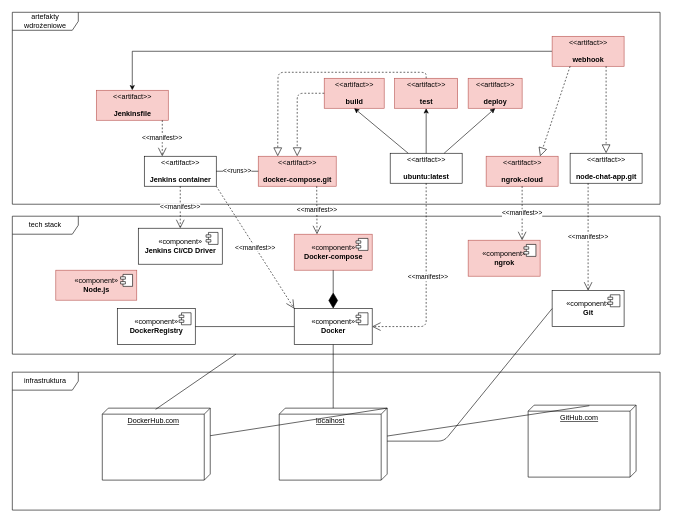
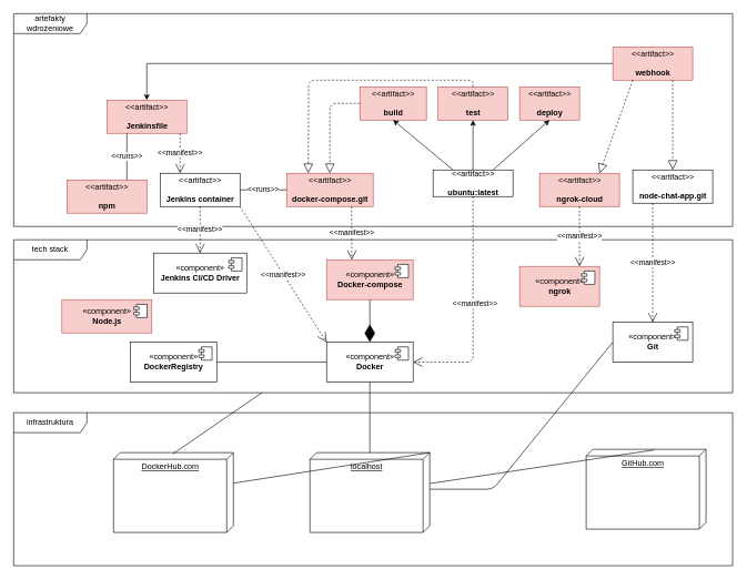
  <mxCell id="0" />
  <mxCell id="1" parent="0" />
  <mxCell id="2" value="infrastruktura" style="shape=umlFrame;whiteSpace=wrap;html=1;width=110;height=30;" vertex="1" parent="1"><mxGeometry x="20" y="620" width="1080" height="230" as="geometry" /></mxCell>
  <mxCell id="3" value="tech stack" style="shape=umlFrame;whiteSpace=wrap;html=1;width=110;height=30;" vertex="1" parent="1"><mxGeometry x="20" y="360" width="1080" height="230" as="geometry" /></mxCell>
  <mxCell id="4" value="artefakty wdrożeniowe" style="shape=umlFrame;whiteSpace=wrap;html=1;width=110;height=30;" vertex="1" parent="1"><mxGeometry x="20" y="20" width="1080" height="320" as="geometry" /></mxCell>
  <mxCell id="5" value="DockerHub.com" style="verticalAlign=top;align=center;spacingTop=8;spacingLeft=2;spacingRight=12;shape=cube;size=10;direction=south;fontStyle=4;html=1;" vertex="1" parent="1"><mxGeometry x="170" y="680" width="180" height="120" as="geometry" /></mxCell>
  <mxCell id="6" value="localhost" style="verticalAlign=top;align=center;spacingTop=8;spacingLeft=2;spacingRight=12;shape=cube;size=10;direction=south;fontStyle=4;html=1;" vertex="1" parent="1"><mxGeometry x="465" y="680" width="180" height="120" as="geometry" /></mxCell>
  <mxCell id="7" value="GitHub.com" style="verticalAlign=top;align=center;spacingTop=8;spacingLeft=2;spacingRight=12;shape=cube;size=10;direction=south;fontStyle=4;html=1;" vertex="1" parent="1"><mxGeometry x="880" y="675" width="180" height="120" as="geometry" /></mxCell>
  <mxCell id="8" value="«component»&lt;br&gt;&lt;b&gt;Docker&lt;/b&gt;" style="html=1;dropTarget=0;" vertex="1" parent="1"><mxGeometry x="490" y="514" width="130" height="60" as="geometry" /></mxCell>
  <mxCell id="9" value="" style="shape=module;jettyWidth=8;jettyHeight=4;" vertex="1" parent="8"><mxGeometry x="1" width="20" height="20" relative="1" as="geometry"><mxPoint x="-27" y="7" as="offset" /></mxGeometry></mxCell>
  <mxCell id="10" value="«component»&lt;br&gt;&lt;b&gt;DockerRegistry&lt;/b&gt;" style="html=1;dropTarget=0;" vertex="1" parent="1"><mxGeometry x="195" y="514" width="130" height="60" as="geometry" /></mxCell>
  <mxCell id="11" value="" style="shape=module;jettyWidth=8;jettyHeight=4;" vertex="1" parent="10"><mxGeometry x="1" width="20" height="20" relative="1" as="geometry"><mxPoint x="-27" y="7" as="offset" /></mxGeometry></mxCell>
  <mxCell id="12" value="«component»&lt;br&gt;&lt;b&gt;Git&lt;/b&gt;" style="html=1;dropTarget=0;" vertex="1" parent="1"><mxGeometry x="920" y="484" width="120" height="60" as="geometry" /></mxCell>
  <mxCell id="13" value="" style="shape=module;jettyWidth=8;jettyHeight=4;" vertex="1" parent="12"><mxGeometry x="1" width="20" height="20" relative="1" as="geometry"><mxPoint x="-27" y="7" as="offset" /></mxGeometry></mxCell>
  <mxCell id="14" value="«component»&lt;br&gt;&lt;b&gt;Jenkins CI/CD Driver&lt;/b&gt;" style="html=1;dropTarget=0;" vertex="1" parent="1"><mxGeometry x="230" y="380" width="140" height="60" as="geometry" /></mxCell>
  <mxCell id="15" value="" style="shape=module;jettyWidth=8;jettyHeight=4;" vertex="1" parent="14"><mxGeometry x="1" width="20" height="20" relative="1" as="geometry"><mxPoint x="-27" y="7" as="offset" /></mxGeometry></mxCell>
  <mxCell id="16" value="«component»&lt;br&gt;&lt;b&gt;Docker-compose&lt;/b&gt;" style="html=1;dropTarget=0;fillColor=#f8cecc;strokeColor=#b85450;" vertex="1" parent="1"><mxGeometry x="490" y="390" width="130" height="60" as="geometry" /></mxCell>
  <mxCell id="17" value="" style="shape=module;jettyWidth=8;jettyHeight=4;" vertex="1" parent="16"><mxGeometry x="1" width="20" height="20" relative="1" as="geometry"><mxPoint x="-27" y="7" as="offset" /></mxGeometry></mxCell>
  <mxCell id="18" value="" style="endArrow=none;html=1;exitX=0.017;exitY=0.506;exitDx=0;exitDy=0;exitPerimeter=0;" edge="1" parent="1" source="5" target="3"><mxGeometry width="50" height="50" relative="1" as="geometry"><mxPoint x="540" y="450" as="sourcePoint" /><mxPoint x="590" y="400" as="targetPoint" /></mxGeometry></mxCell>
  <mxCell id="19" value="" style="endArrow=none;html=1;exitX=1;exitY=0.5;exitDx=0;exitDy=0;entryX=0;entryY=0.5;entryDx=0;entryDy=0;" edge="1" parent="1" source="10" target="8"><mxGeometry width="50" height="50" relative="1" as="geometry"><mxPoint x="540" y="450" as="sourcePoint" /><mxPoint x="590" y="400" as="targetPoint" /></mxGeometry></mxCell>
  <mxCell id="20" value="" style="endArrow=none;html=1;entryX=0.5;entryY=1;entryDx=0;entryDy=0;" edge="1" parent="1" source="6" target="8"><mxGeometry width="50" height="50" relative="1" as="geometry"><mxPoint x="540" y="450" as="sourcePoint" /><mxPoint x="590" y="400" as="targetPoint" /></mxGeometry></mxCell>
  <mxCell id="21" value="" style="endArrow=none;html=1;exitX=0.008;exitY=0.433;exitDx=0;exitDy=0;exitPerimeter=0;" edge="1" parent="1" source="7" target="6"><mxGeometry width="50" height="50" relative="1" as="geometry"><mxPoint x="540" y="450" as="sourcePoint" /><mxPoint x="590" y="400" as="targetPoint" /></mxGeometry></mxCell>
  <mxCell id="22" value="" style="endArrow=none;html=1;entryX=0;entryY=0.5;entryDx=0;entryDy=0;exitX=0;exitY=0;exitDx=55;exitDy=0;exitPerimeter=0;" edge="1" parent="1" source="6" target="12"><mxGeometry width="50" height="50" relative="1" as="geometry"><mxPoint x="540" y="450" as="sourcePoint" /><mxPoint x="590" y="400" as="targetPoint" /><Array as="points"><mxPoint x="740" y="735" /></Array></mxGeometry></mxCell>
  <mxCell id="23" value="" style="endArrow=diamondThin;endFill=1;endSize=24;html=1;entryX=0.5;entryY=0;entryDx=0;entryDy=0;exitX=0.5;exitY=1;exitDx=0;exitDy=0;" edge="1" parent="1" source="16" target="8"><mxGeometry width="160" relative="1" as="geometry"><mxPoint x="480" y="420" as="sourcePoint" /><mxPoint x="640" y="420" as="targetPoint" /></mxGeometry></mxCell>
  <mxCell id="24" value="&amp;lt;&amp;lt;artifact&amp;gt;&amp;gt;&lt;br&gt;&lt;br&gt;&lt;b&gt;Jenkins container&lt;/b&gt;" style="text;html=1;align=center;verticalAlign=middle;dashed=0;fillColor=#ffffff;strokeColor=#000000;" vertex="1" parent="1"><mxGeometry x="240" y="260" width="120" height="50" as="geometry" /></mxCell>
- <mxCell id="25" value="&amp;lt;&amp;lt;artifact&amp;gt;&amp;gt;&lt;br&gt;&lt;br&gt;&lt;b&gt;ubuntu:latest&lt;/b&gt;" style="text;html=1;align=center;verticalAlign=middle;dashed=0;fillColor=#ffffff;strokeColor=#000000;" vertex="1" parent="1"><mxGeometry x="650" y="255" width="120" height="50" as="geometry" /></mxCell>
+ <mxCell id="25" value="&amp;lt;&amp;lt;artifact&amp;gt;&amp;gt;&lt;br&gt;&lt;br&gt;&lt;b&gt;ubuntu:latest&lt;/b&gt;" style="text;html=1;align=center;verticalAlign=middle;dashed=0;fillColor=#ffffff;strokeColor=#000000;" vertex="1" parent="1"><mxGeometry x="650" y="255" width="120" height="40" as="geometry" /></mxCell>
  <mxCell id="26" value="&amp;lt;&amp;lt;artifact&amp;gt;&amp;gt;&lt;br&gt;&lt;br&gt;&lt;b&gt;docker-compose.git&lt;/b&gt;" style="text;html=1;align=center;verticalAlign=middle;dashed=0;fillColor=#f8cecc;strokeColor=#b85450;" vertex="1" parent="1"><mxGeometry x="430" y="260" width="130" height="50" as="geometry" /></mxCell>
  <mxCell id="27" value="&amp;lt;&amp;lt;artifact&amp;gt;&amp;gt;&lt;br&gt;&lt;br&gt;&lt;b&gt;node-chat-app.git&lt;/b&gt;" style="text;html=1;align=center;verticalAlign=middle;dashed=0;fillColor=#ffffff;strokeColor=#000000;" vertex="1" parent="1"><mxGeometry x="950" y="255" width="120" height="50" as="geometry" /></mxCell>
  <mxCell id="28" value="&amp;lt;&amp;lt;artifact&amp;gt;&amp;gt;&lt;br&gt;&lt;br&gt;&lt;b&gt;test&lt;/b&gt;" style="text;html=1;align=center;verticalAlign=middle;dashed=0;fillColor=#f8cecc;strokeColor=#b85450;" vertex="1" parent="1"><mxGeometry x="657.5" width="105" height="50" as="geometry" y="130" /></mxCell>
  <mxCell id="29" value="&amp;lt;&amp;lt;artifact&amp;gt;&amp;gt;&lt;br&gt;&lt;br&gt;&lt;b&gt;build&lt;/b&gt;" style="text;html=1;align=center;verticalAlign=middle;dashed=0;fillColor=#f8cecc;strokeColor=#b85450;" vertex="1" parent="1"><mxGeometry x="540" width="100" height="50" as="geometry" y="130" /></mxCell>
  <mxCell id="30" value="&amp;lt;&amp;lt;artifact&amp;gt;&amp;gt;&lt;br&gt;&lt;br&gt;&lt;b&gt;deploy&lt;/b&gt;" style="text;html=1;align=center;verticalAlign=middle;dashed=0;fillColor=#f8cecc;strokeColor=#b85450;" vertex="1" parent="1"><mxGeometry x="780" width="90" height="50" as="geometry" y="130" /></mxCell>
  <mxCell id="31" value="&amp;lt;&amp;lt;manifest&amp;gt;&amp;gt;" style="endArrow=open;endSize=12;dashed=1;html=1;entryX=0.5;entryY=0;entryDx=0;entryDy=0;exitX=0.25;exitY=1;exitDx=0;exitDy=0;" edge="1" parent="1" source="27" target="12"><mxGeometry width="160" relative="1" as="geometry"><mxPoint x="480" y="500" as="sourcePoint" /><mxPoint x="640" y="500" as="targetPoint" /></mxGeometry></mxCell>
  <mxCell id="32" value="&amp;lt;&amp;lt;manifest&amp;gt;&amp;gt;" style="endArrow=open;endSize=12;dashed=1;html=1;entryX=1;entryY=0.5;entryDx=0;entryDy=0;exitX=0.5;exitY=1;exitDx=0;exitDy=0;" edge="1" parent="1" source="25" target="8"><mxGeometry x="-0.047" y="3" width="160" relative="1" as="geometry"><mxPoint x="910" y="315" as="sourcePoint" /><mxPoint x="910" y="520" as="targetPoint" /><Array as="points"><mxPoint x="710" y="544" /></Array><mxPoint as="offset" /></mxGeometry></mxCell>
  <mxCell id="33" value="&amp;lt;&amp;lt;manifest&amp;gt;&amp;gt;" style="endArrow=open;endSize=12;dashed=1;html=1;exitX=0.75;exitY=1;exitDx=0;exitDy=0;" edge="1" parent="1" source="26"><mxGeometry width="160" relative="1" as="geometry"><mxPoint x="910" y="315" as="sourcePoint" /><mxPoint x="528" y="390" as="targetPoint" /></mxGeometry></mxCell>
  <mxCell id="34" value="&amp;lt;&amp;lt;manifest&amp;gt;&amp;gt;" style="endArrow=open;endSize=12;dashed=1;html=1;exitX=0.5;exitY=1;exitDx=0;exitDy=0;entryX=0.5;entryY=0;entryDx=0;entryDy=0;" edge="1" parent="1" source="24" target="14"><mxGeometry width="160" relative="1" as="geometry"><mxPoint x="537.5" y="315" as="sourcePoint" /><mxPoint x="538" y="400" as="targetPoint" /></mxGeometry></mxCell>
  <mxCell id="35" value="&amp;lt;&amp;lt;manifest&amp;gt;&amp;gt;" style="endArrow=open;endSize=12;dashed=1;html=1;exitX=1;exitY=1;exitDx=0;exitDy=0;entryX=0;entryY=0;entryDx=0;entryDy=0;" edge="1" parent="1" source="24" target="8"><mxGeometry width="160" relative="1" as="geometry"><mxPoint x="275" y="320" as="sourcePoint" /><mxPoint x="275" y="390" as="targetPoint" /></mxGeometry></mxCell>
  <mxCell id="36" value="&amp;lt;&amp;lt;runs&amp;gt;&amp;gt;" style="endArrow=none;html=1;exitX=1;exitY=0.5;exitDx=0;exitDy=0;entryX=0;entryY=0.5;entryDx=0;entryDy=0;" edge="1" parent="1" source="24" target="26"><mxGeometry width="50" height="50" relative="1" as="geometry"><mxPoint x="540" y="520" as="sourcePoint" /><mxPoint x="590" y="470" as="targetPoint" /></mxGeometry></mxCell>
  <mxCell id="37" value="" style="endArrow=block;dashed=1;endFill=0;endSize=12;html=1;exitX=0.5;exitY=0;exitDx=0;exitDy=0;entryX=0.25;entryY=0;entryDx=0;entryDy=0;" edge="1" parent="1" source="28" target="26"><mxGeometry width="160" relative="1" as="geometry"><mxPoint x="480" y="500" as="sourcePoint" /><mxPoint x="500" y="260" as="targetPoint" /><Array as="points"><mxPoint x="710" y="120" /><mxPoint x="590" y="120" /><mxPoint x="463" y="120" /></Array></mxGeometry></mxCell>
  <mxCell id="38" value="" style="endArrow=block;dashed=1;endFill=0;endSize=12;html=1;exitX=0;exitY=0.5;exitDx=0;exitDy=0;entryX=0.5;entryY=0;entryDx=0;entryDy=0;" edge="1" parent="1" source="29" target="26"><mxGeometry width="160" relative="1" as="geometry"><mxPoint x="480" y="500" as="sourcePoint" /><mxPoint x="530" y="270" as="targetPoint" /><Array as="points"><mxPoint x="495" y="155" /></Array></mxGeometry></mxCell>
  <mxCell id="39" value="" style="endArrow=classic;html=1;exitX=0.25;exitY=0;exitDx=0;exitDy=0;entryX=0.5;entryY=1;entryDx=0;entryDy=0;" edge="1" parent="1" source="25" target="29"><mxGeometry width="50" height="50" relative="1" as="geometry"><mxPoint x="540" y="520" as="sourcePoint" /><mxPoint x="590" y="470" as="targetPoint" /></mxGeometry></mxCell>
  <mxCell id="40" value="" style="endArrow=classic;html=1;exitX=0.5;exitY=0;exitDx=0;exitDy=0;entryX=0.5;entryY=1;entryDx=0;entryDy=0;" edge="1" parent="1" source="25" target="28"><mxGeometry width="50" height="50" relative="1" as="geometry"><mxPoint x="690" y="265" as="sourcePoint" /><mxPoint x="600" y="190" as="targetPoint" /></mxGeometry></mxCell>
  <mxCell id="41" value="" style="endArrow=classic;html=1;exitX=0.75;exitY=0;exitDx=0;exitDy=0;entryX=0.5;entryY=1;entryDx=0;entryDy=0;" edge="1" parent="1" source="25" target="30"><mxGeometry width="50" height="50" relative="1" as="geometry"><mxPoint x="720" y="265" as="sourcePoint" /><mxPoint x="720" y="190" as="targetPoint" /></mxGeometry></mxCell>
  <mxCell id="42" value="&amp;lt;&amp;lt;artifact&amp;gt;&amp;gt;&lt;br&gt;&lt;br&gt;&lt;b&gt;Jenkinsfile&lt;/b&gt;" style="text;html=1;align=center;verticalAlign=middle;dashed=0;fillColor=#f8cecc;strokeColor=#b85450;" vertex="1" parent="1"><mxGeometry x="160" y="150" width="120" height="50" as="geometry" /></mxCell>
+ <mxCell id="43" value="&amp;lt;&amp;lt;artifact&amp;gt;&amp;gt;&lt;br&gt;&lt;br&gt;&lt;b&gt;npm&lt;/b&gt;" style="text;html=1;align=center;verticalAlign=middle;dashed=0;fillColor=#f8cecc;strokeColor=#b85450;" vertex="1" parent="1"><mxGeometry x="100" y="270" width="120" height="50" as="geometry" /></mxCell>
  <mxCell id="44" value="«component»&lt;br&gt;&lt;b&gt;Node.js&lt;/b&gt;" style="html=1;dropTarget=0;fillColor=#f8cecc;strokeColor=#b85450;" vertex="1" parent="1"><mxGeometry x="92.5" y="450" width="135" height="50" as="geometry" /></mxCell>
  <mxCell id="45" value="" style="shape=module;jettyWidth=8;jettyHeight=4;" vertex="1" parent="44"><mxGeometry x="1" width="20" height="20" relative="1" as="geometry"><mxPoint x="-27" y="7" as="offset" /></mxGeometry></mxCell>
+ <mxCell id="46" value="&amp;lt;&amp;lt;runs&amp;gt;&amp;gt;" style="endArrow=none;html=1;exitX=0.75;exitY=0;exitDx=0;exitDy=0;entryX=0.25;entryY=1;entryDx=0;entryDy=0;" edge="1" parent="1" source="43" target="42"><mxGeometry width="50" height="50" relative="1" as="geometry"><mxPoint x="370" y="295" as="sourcePoint" /><mxPoint x="440" y="295" as="targetPoint" /></mxGeometry></mxCell>
  <mxCell id="47" value="&amp;lt;&amp;lt;manifest&amp;gt;&amp;gt;" style="endArrow=open;endSize=12;dashed=1;html=1;exitX=0.917;exitY=1;exitDx=0;exitDy=0;entryX=0.25;entryY=0;entryDx=0;entryDy=0;exitPerimeter=0;" edge="1" parent="1" source="42" target="24"><mxGeometry width="160" relative="1" as="geometry"><mxPoint x="310" y="320" as="sourcePoint" /><mxPoint x="310" y="390" as="targetPoint" /></mxGeometry></mxCell>
  <mxCell id="48" style="edgeStyle=orthogonalEdgeStyle;rounded=0;orthogonalLoop=1;jettySize=auto;html=1;" edge="1" parent="1" source="49" target="42"><mxGeometry relative="1" as="geometry" /></mxCell>
- <mxCell id="49" value="&amp;lt;&amp;lt;artifact&amp;gt;&amp;gt;&lt;br&gt;&lt;br&gt;&lt;b&gt;webhook&lt;/b&gt;" style="text;html=1;align=center;verticalAlign=middle;dashed=0;fillColor=#f8cecc;strokeColor=#b85450;" vertex="1" parent="1"><mxGeometry x="920" y="60" width="120" height="50" as="geometry" /></mxCell>
+ <mxCell id="49" value="&amp;lt;&amp;lt;artifact&amp;gt;&amp;gt;&lt;br&gt;&lt;br&gt;&lt;b&gt;webhook&lt;/b&gt;" style="text;html=1;align=center;verticalAlign=middle;dashed=0;fillColor=#f8cecc;strokeColor=#b85450;" vertex="1" parent="1"><mxGeometry x="920" y="70" width="120" height="50" as="geometry" /></mxCell>
  <mxCell id="50" value="«component»&lt;br&gt;&lt;b&gt;ngrok&lt;/b&gt;" style="html=1;dropTarget=0;fillColor=#f8cecc;strokeColor=#b85450;" vertex="1" parent="1"><mxGeometry x="780" y="400" width="120" height="60" as="geometry" /></mxCell>
  <mxCell id="51" value="" style="shape=module;jettyWidth=8;jettyHeight=4;" vertex="1" parent="50"><mxGeometry x="1" width="20" height="20" relative="1" as="geometry"><mxPoint x="-27" y="7" as="offset" /></mxGeometry></mxCell>
  <mxCell id="52" value="" style="endArrow=none;html=1;exitX=0;exitY=0;exitDx=0;exitDy=0;exitPerimeter=0;" edge="1" parent="1" source="6" target="5"><mxGeometry width="50" height="50" relative="1" as="geometry"><mxPoint x="540" y="520" as="sourcePoint" /><mxPoint x="590" y="470" as="targetPoint" /></mxGeometry></mxCell>
  <mxCell id="53" value="" style="endArrow=block;dashed=1;endFill=0;endSize=12;html=1;exitX=0.75;exitY=1;exitDx=0;exitDy=0;entryX=0.5;entryY=0;entryDx=0;entryDy=0;" edge="1" parent="1" source="49" target="27"><mxGeometry width="160" relative="1" as="geometry"><mxPoint x="480" y="400" as="sourcePoint" /><mxPoint x="640" y="400" as="targetPoint" /></mxGeometry></mxCell>
  <mxCell id="54" value="&amp;lt;&amp;lt;artifact&amp;gt;&amp;gt;&lt;br&gt;&lt;br&gt;&lt;b&gt;ngrok-cloud&lt;/b&gt;" style="text;html=1;align=center;verticalAlign=middle;dashed=0;fillColor=#f8cecc;strokeColor=#b85450;" vertex="1" parent="1"><mxGeometry x="810" y="260" width="120" height="50" as="geometry" /></mxCell>
  <mxCell id="55" value="&amp;lt;&amp;lt;manifest&amp;gt;&amp;gt;" style="endArrow=open;endSize=12;dashed=1;html=1;entryX=0.75;entryY=0;entryDx=0;entryDy=0;exitX=0.5;exitY=1;exitDx=0;exitDy=0;" edge="1" parent="1" source="54" target="50"><mxGeometry width="160" relative="1" as="geometry"><mxPoint x="990" y="315" as="sourcePoint" /><mxPoint x="990" y="494" as="targetPoint" /></mxGeometry></mxCell>
  <mxCell id="56" value="" style="endArrow=block;dashed=1;endFill=0;endSize=12;html=1;exitX=0.25;exitY=1;exitDx=0;exitDy=0;entryX=0.75;entryY=0;entryDx=0;entryDy=0;" edge="1" parent="1" source="49" target="54"><mxGeometry width="160" relative="1" as="geometry"><mxPoint x="1020" y="120" as="sourcePoint" /><mxPoint x="900" y="265" as="targetPoint" /></mxGeometry></mxCell>
